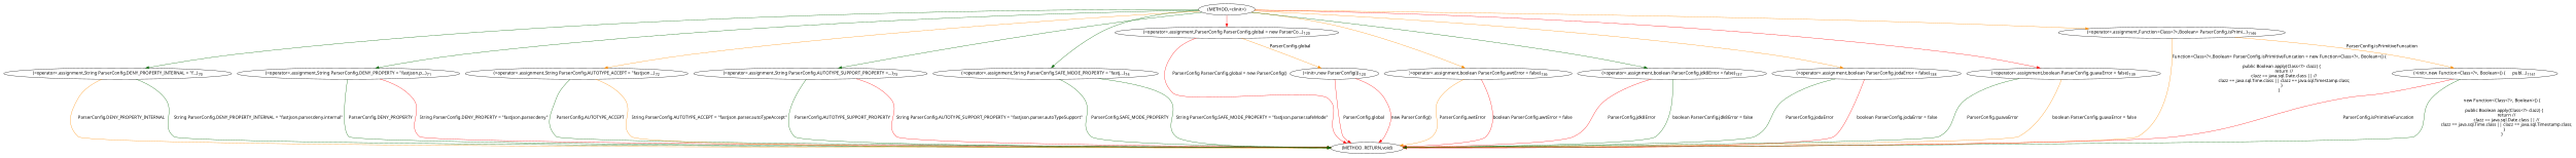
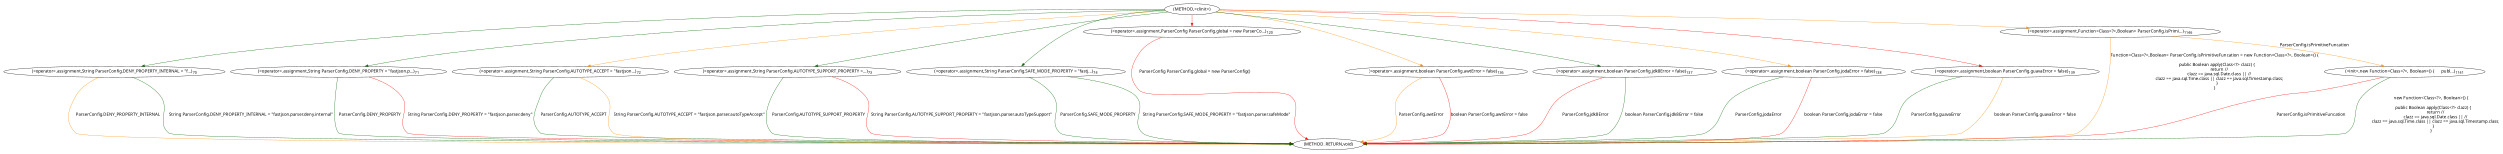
  digraph {
    fontname="Noto Sans"
    node [fontname="Noto Sans"]
    edge [color=darkgreen fontname="Noto Sans"]
    n1 [label=<(METHOD,&lt;clinit&gt;)>]
    n2 [label=<(&lt;operator&gt;.assignment,String ParserConfig.DENY_PROPERTY_INTERNAL = &quot;f...)<SUB>70</SUB>>]
    n3 [label=<(&lt;operator&gt;.assignment,String ParserConfig.DENY_PROPERTY = &quot;fastjson.p...)<SUB>71</SUB>>]
    n4 [label=<(&lt;operator&gt;.assignment,String ParserConfig.AUTOTYPE_ACCEPT = &quot;fastjson...)<SUB>72</SUB>>]
    n5 [label=<(&lt;operator&gt;.assignment,String ParserConfig.AUTOTYPE_SUPPORT_PROPERTY =...)<SUB>73</SUB>>]
    n6 [label=<(&lt;operator&gt;.assignment,String ParserConfig.SAFE_MODE_PROPERTY = &quot;fastj...)<SUB>74</SUB>>]
    n7 [label=<(&lt;operator&gt;.assignment,ParserConfig ParserConfig.global = new ParserCo...)<SUB>120</SUB>>]
    n8 [label=<(&lt;operator&gt;.assignment,boolean ParserConfig.awtError = false)<SUB>136</SUB>>]
    n9 [label=<(&lt;operator&gt;.assignment,boolean ParserConfig.jdk8Error = false)<SUB>137</SUB>>]
    n10 [label=<(&lt;operator&gt;.assignment,boolean ParserConfig.jodaError = false)<SUB>138</SUB>>]
    n11 [label=<(&lt;operator&gt;.assignment,boolean ParserConfig.guavaError = false)<SUB>139</SUB>>]
    n12 [label=<(&lt;operator&gt;.assignment,Function&lt;Class&lt;?&gt;,Boolean&gt; ParserConfig.isPrimi...)<SUB>1146</SUB>>]
    n13 [label=<(METHOD_RETURN,void)>]
-   n14 [label=<(&lt;init&gt;,new ParserConfig())<SUB>120</SUB>>]
    n15 [label=<(&lt;init&gt;,new Function&lt;Class&lt;?&gt;, Boolean&gt;() {      publ...)<SUB>1141</SUB>>]
    n1 -> n2
    n1 -> n3
    n1 -> n4 [color=darkorange]
    n1 -> n5
    n1 -> n6
    n1 -> n7 [color=red]
    n1 -> n8 [color=darkorange]
    n1 -> n9
    n1 -> n10 [color=darkorange]
    n1 -> n11 [color=red]
    n1 -> n12 [color=darkorange]
    n2 -> n13 [color=darkorange label="ParserConfig.DENY_PROPERTY_INTERNAL"]
    n2 -> n13 [label="String ParserConfig.DENY_PROPERTY_INTERNAL = &quot;fastjson.parser.deny.internal&quot;"]
    n3 -> n13 [label="ParserConfig.DENY_PROPERTY"]
    n3 -> n13 [color=red label="String ParserConfig.DENY_PROPERTY = &quot;fastjson.parser.deny&quot;"]
    n4 -> n13 [label="ParserConfig.AUTOTYPE_ACCEPT"]
    n4 -> n13 [color=darkorange label="String ParserConfig.AUTOTYPE_ACCEPT = &quot;fastjson.parser.autoTypeAccept&quot;"]
    n5 -> n13 [label="ParserConfig.AUTOTYPE_SUPPORT_PROPERTY"]
    n5 -> n13 [color=red label="String ParserConfig.AUTOTYPE_SUPPORT_PROPERTY = &quot;fastjson.parser.autoTypeSupport&quot;"]
    n6 -> n13 [label="ParserConfig.SAFE_MODE_PROPERTY"]
    n6 -> n13 [label="String ParserConfig.SAFE_MODE_PROPERTY = &quot;fastjson.parser.safeMode&quot;"]
    n7 -> n13 [color=red label="ParserConfig ParserConfig.global = new ParserConfig()"]
-   n7 -> n14 [color=darkorange label="ParserConfig.global"]
    n8 -> n13 [color=darkorange label="ParserConfig.awtError"]
    n8 -> n13 [color=red label="boolean ParserConfig.awtError = false"]
    n9 -> n13 [color=red label="ParserConfig.jdk8Error"]
    n9 -> n13 [label="boolean ParserConfig.jdk8Error = false"]
    n10 -> n13 [label="ParserConfig.jodaError"]
    n10 -> n13 [color=red label="boolean ParserConfig.jodaError = false"]
    n11 -> n13 [label="ParserConfig.guavaError"]
    n11 -> n13 [color=darkorange label="boolean ParserConfig.guavaError = false"]
    n12 -> n13 [color=darkorange label="Function&lt;Class&lt;?&gt;,Boolean&gt; ParserConfig.isPrimitiveFuncation = new Function&lt;Class&lt;?&gt;, Boolean&gt;() {\n\n    public Boolean apply(Class&lt;?&gt; clazz) {\n        return //\n        clazz == java.sql.Date.class || //\n        clazz == java.sql.Time.class || clazz == java.sql.Timestamp.class;\n    }\n}"]
    n12 -> n15 [color=darkorange label="ParserConfig.isPrimitiveFuncation"]
-   n14 -> n13 [color=red label="ParserConfig.global"]
-   n14 -> n13 [color=red label="new ParserConfig()"]
    n15 -> n13 [color=red label="ParserConfig.isPrimitiveFuncation"]
    n15 -> n13 [label="new Function&lt;Class&lt;?&gt;, Boolean&gt;() {\n\n    public Boolean apply(Class&lt;?&gt; clazz) {\n        return //\n        clazz == java.sql.Date.class || //\n        clazz == java.sql.Time.class || clazz == java.sql.Timestamp.class;\n    }\n}"]
  }
